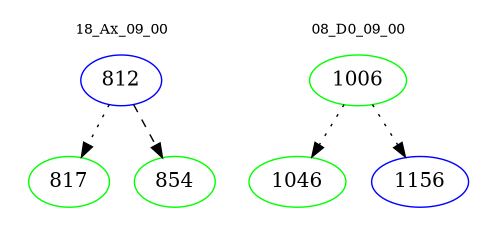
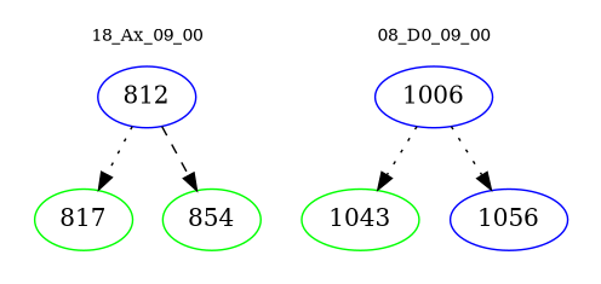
  digraph {
    node [color=green]
    edge [color=black style=dotted]
    n1 [color=blue label=812]
    n2 [label=817]
    n3 [label=854]
-   n4 [label=1006]
-   n5 [label=1046]
-   n6 [color=blue label=1156]
+   n4 [color=blue label=1006]
+   n5 [label=1043]
+   n6 [color=blue label=1056]
    subgraph cluster_1 {
      color=white
      fontsize=10
      label="18_Ax_09_00"
      n1
      n2
      n3
    }
    subgraph cluster_2 {
      color=white
      fontsize=10
      label="08_D0_09_00"
      n4
      n5
      n6
    }
    n1 -> n2
    n1 -> n3 [style=dashed]
    n4 -> n5
    n4 -> n6
  }
